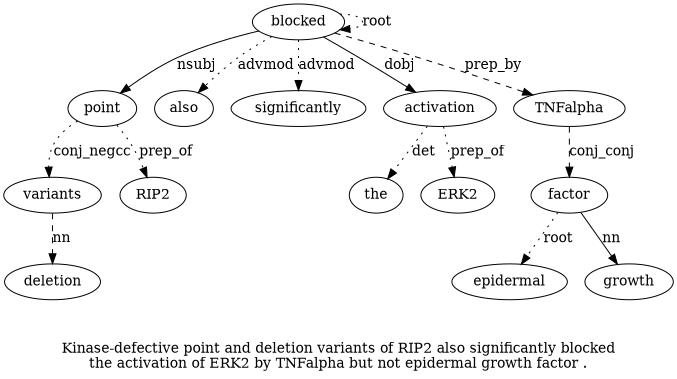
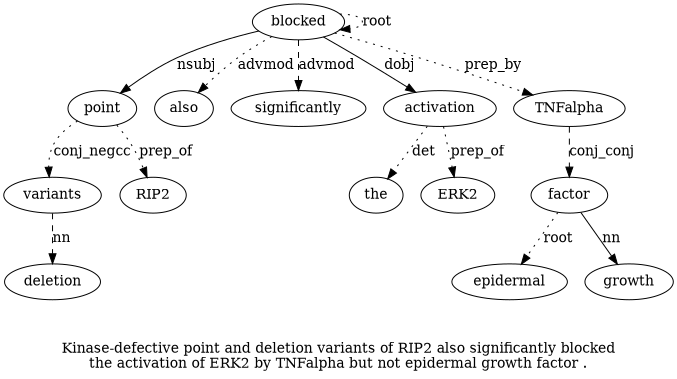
  digraph {
    label="Kinase-defective point and deletion variants of RIP2 also significantly blocked\nthe activation of ERK2 by TNFalpha but not epidermal growth factor ."
    node [fillcolor=white style=filled]
    edge [style=dotted]
    n1 [label=point]
    n2 [label=variants]
    n3 [label=RIP2]
    n4 [label=deletion]
    n5 [label=blocked]
    n6 [label=also]
    n7 [label=significantly]
    n8 [label=activation]
    n9 [label=TNFalpha]
    n10 [label=the]
    n11 [label=ERK2]
    n12 [label=factor]
    n13 [label=epidermal]
    n14 [label=growth]
    n1 -> n2 [label=conj_negcc]
    n1 -> n3 [label=prep_of]
    n2 -> n4 [label=nn style=dashed]
    n5 -> n1 [label=nsubj style=solid]
    n5 -> n5 [label=root]
    n5 -> n6 [label=advmod]
-   n5 -> n7 [label=advmod]
+   n5 -> n7 [label=advmod style=dashed]
    n5 -> n8 [label=dobj style=solid]
-   n5 -> n9 [label=prep_by style=dashed]
+   n5 -> n9 [label=prep_by]
    n8 -> n10 [label=det]
    n8 -> n11 [label=prep_of]
    n9 -> n12 [label=conj_conj style=dashed]
    n12 -> n13 [label=root]
    n12 -> n14 [label=nn style=solid]
  }
